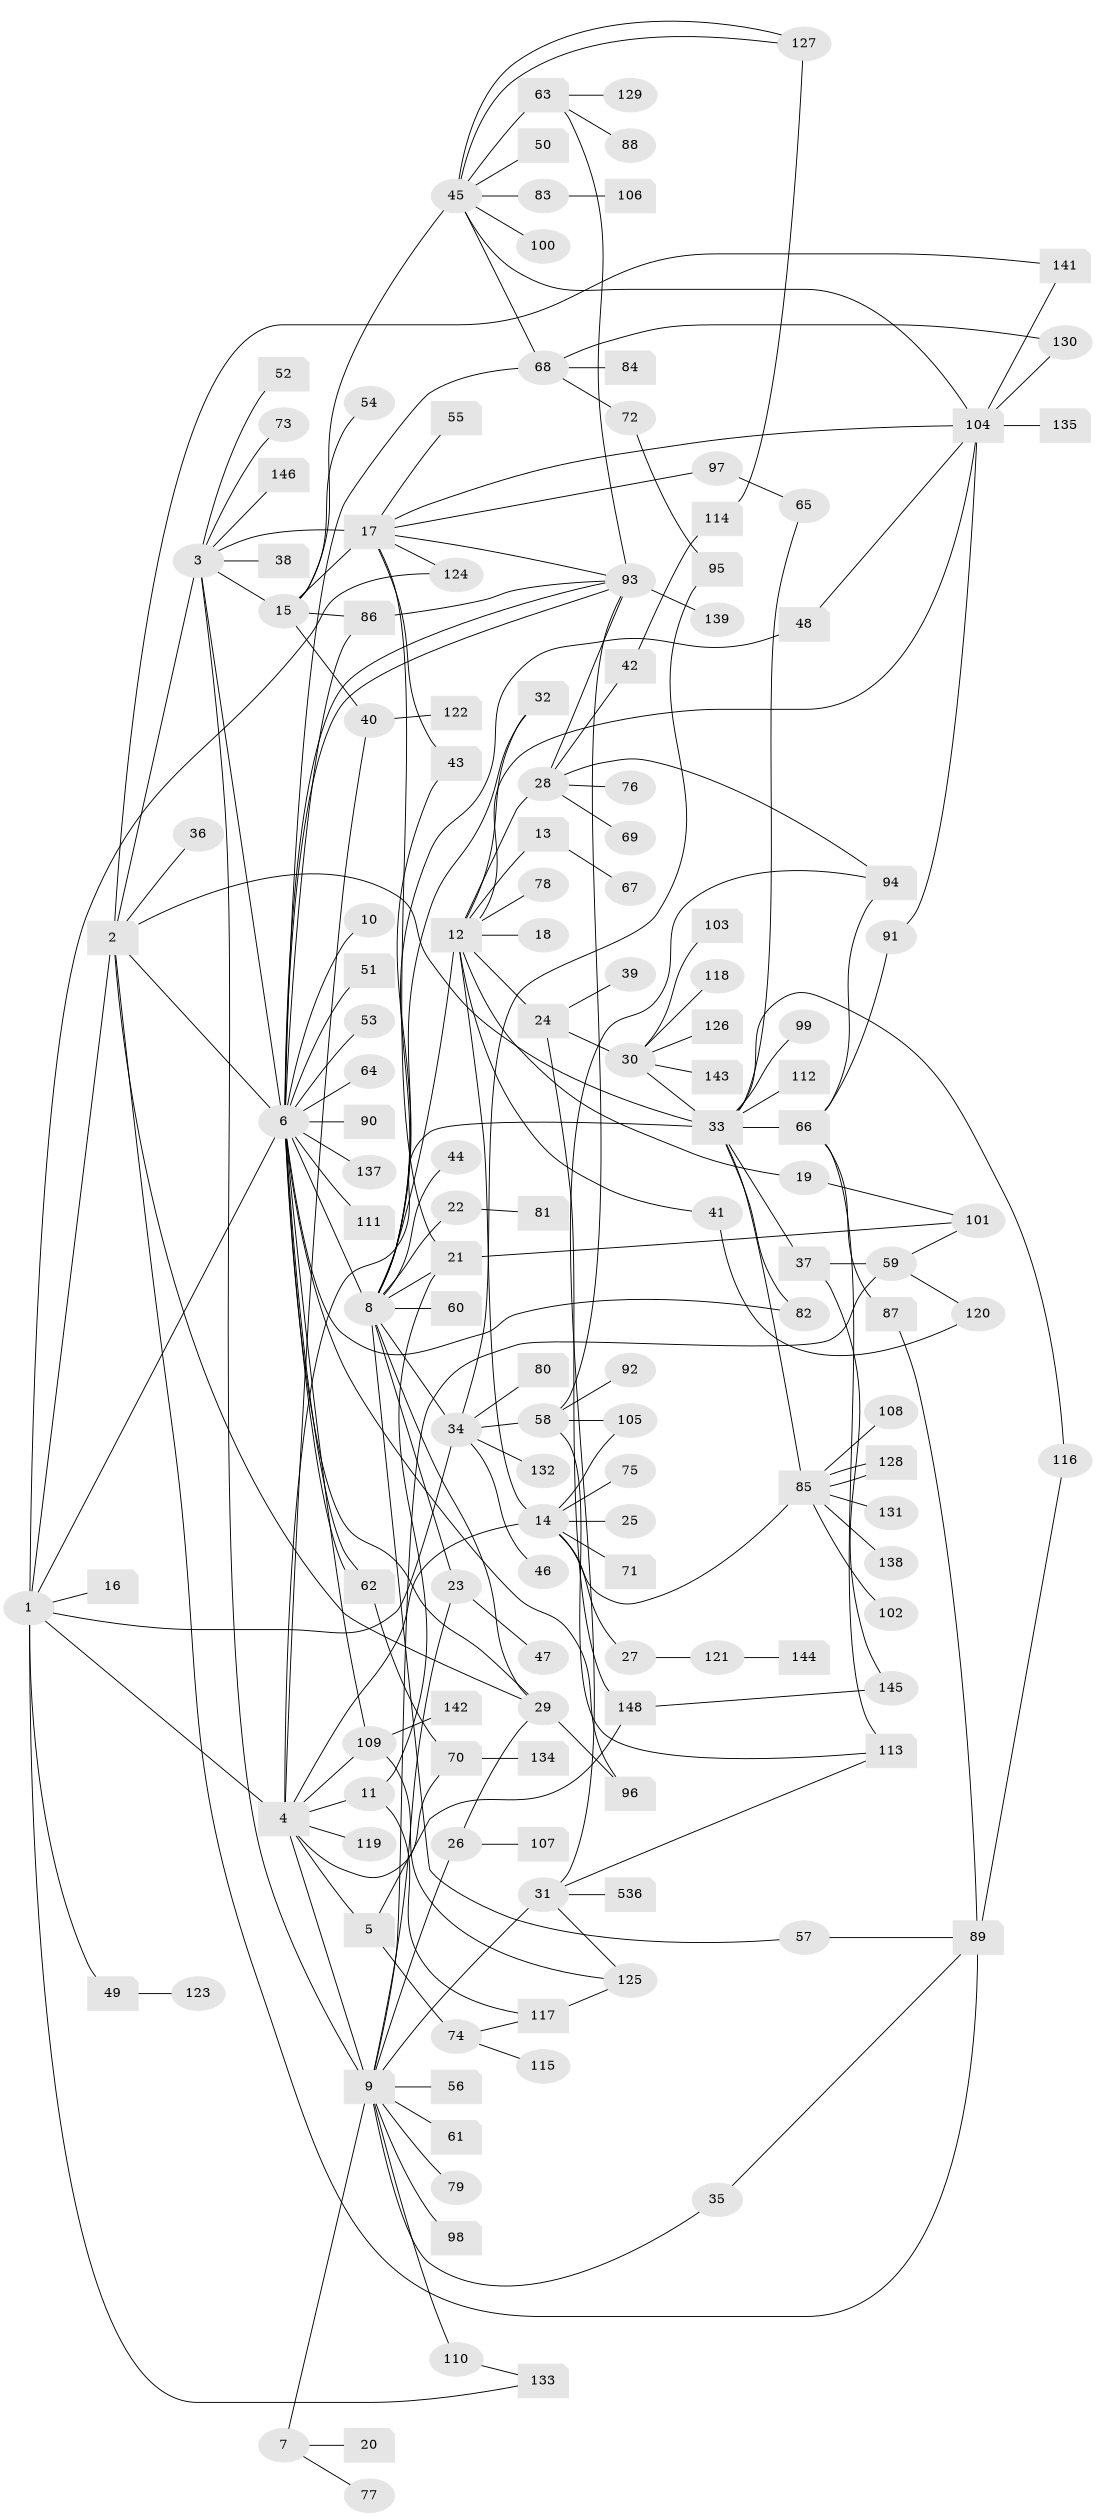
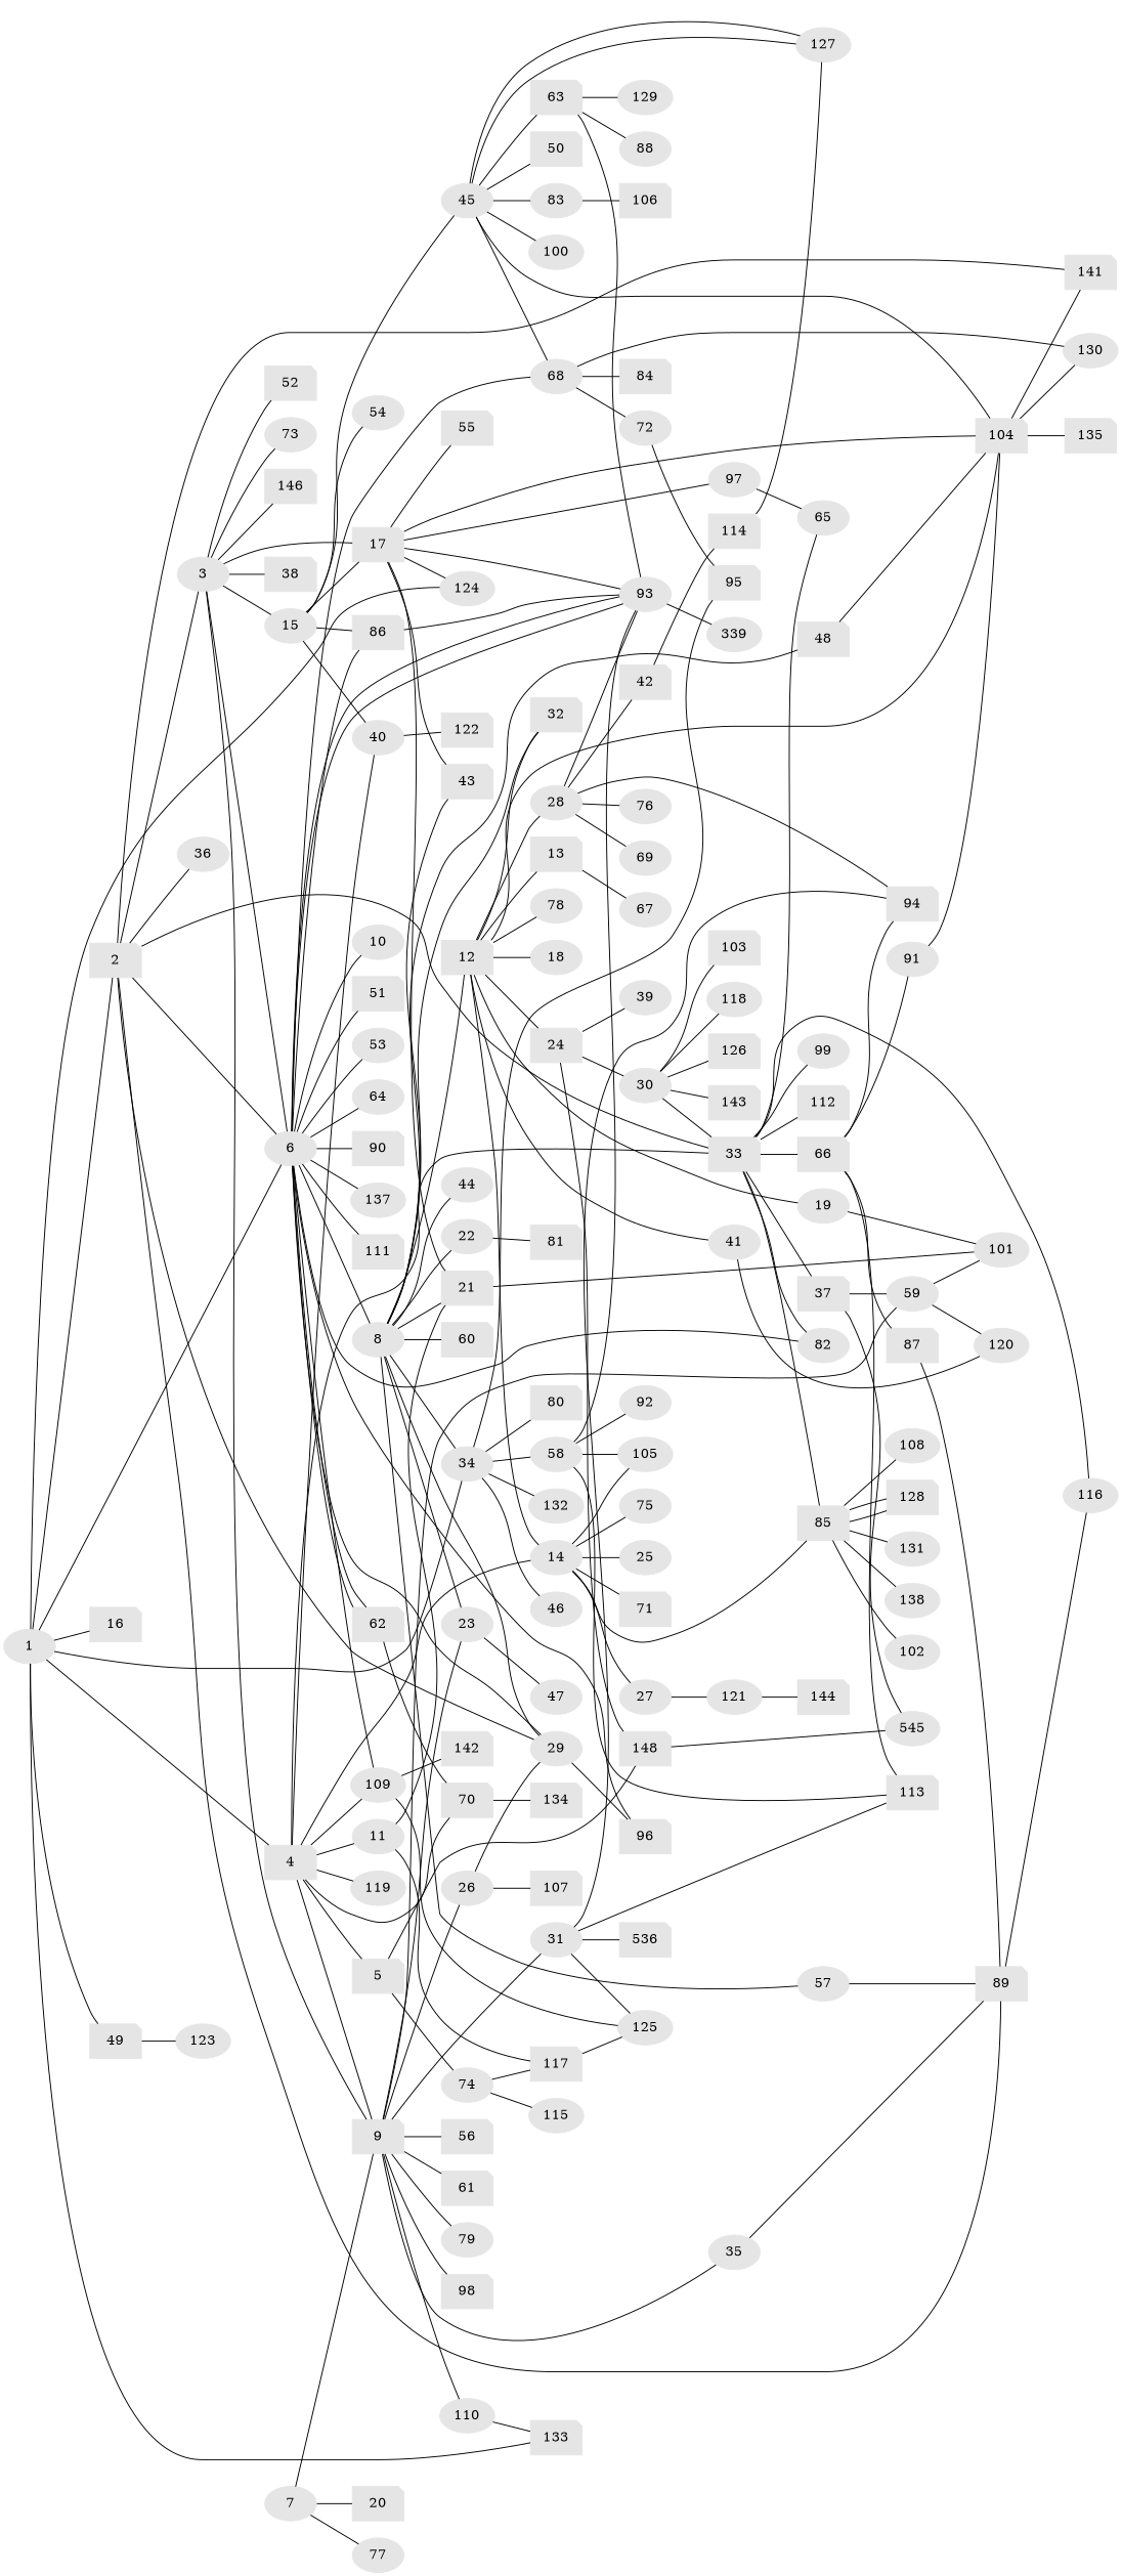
  graph {
    rankdir=LR
    node [color=gray90 shape=ellipse style=filled]
    2 [shape=note]
    1
    4 [shape=note]
    6
    16 [shape=note]
    34
    49 [shape=note]
    124
    133 [shape=note]
    3
    29
    33 [shape=note]
    36
    89 [shape=note]
    141 [shape=note]
    9 [shape=note]
    5 [shape=note]
    11
    14
    40
    70 [shape=note]
    109
    119
    8
    10
    51 [shape=note]
    53
    62 [shape=note]
    64
    68
    82
    86 [shape=note]
    90 [shape=note]
    93
    96 [shape=note]
    111 [shape=note]
    137
    46
    58
    80 [shape=note]
    95 [shape=note]
    132
    123
    15
    17 [shape=note]
    38 [shape=note]
    52 [shape=note]
    73
    146 [shape=note]
    85 [shape=note]
    37 [shape=note]
    65
    66 [shape=note]
    99
    112 [shape=note]
    116
    7
    20 [shape=note]
    77
    23
    26
    31
    35
    56 [shape=note]
    59
    61 [shape=note]
    79
    98 [shape=note]
    110
    45
    54
    21 [shape=note]
    43 [shape=note]
    104 [shape=note]
    55 [shape=note]
    97
    74
    n78 [label=148 shape=note]
    117 [shape=note]
    25
    27
    71 [shape=note]
    75
    105
    122 [shape=note]
    134 [shape=note]
    125
    142 [shape=note]
    115
-   145
+   145 [label=545]
    12 [shape=note]
    22
    32 [shape=note]
    44
    48 [shape=note]
    57
    60 [shape=note]
    72
    84 [shape=note]
    130
-   139
+   139 [label=339]
    13 [shape=note]
    18
    19
    24 [shape=note]
    28
    41
    78
    101
    81 [shape=note]
    47
    107 [shape=note]
    94 [shape=note]
    113 [shape=note]
    n115 [label=536 shape=note]
    120
    67
    30
    39
    42 [shape=note]
    69
    76
    135 [shape=note]
    121
    102
    108
    128 [shape=note]
    131
    138
    50 [shape=note]
    63 [shape=note]
    83
    100
    127
    103 [shape=note]
    118
    126 [shape=note]
    143 [shape=note]
    144 [shape=note]
    114 [shape=note]
    87 [shape=note]
    91
    92
    88
    129
    106 [shape=note]
    2 -- 6
    2 -- 3
    2 -- 29
    2 -- 33
    2 -- 36
    2 -- 89
    2 -- 141
    1 -- 2
    1 -- 4
    1 -- 6
    1 -- 16
    1 -- 34
    1 -- 49
    1 -- 124
    1 -- 133
    4 -- 33
    4 -- 9
    4 -- 5
    4 -- 11
    4 -- 14
    4 -- 40
    4 -- 70
    4 -- 109
    4 -- 119
    6 -- 29
    6 -- 109
    6 -- 8
    6 -- 10
    6 -- 51
    6 -- 53
    6 -- 62
    6 -- 62
    6 -- 64
    6 -- 68
    6 -- 82
    6 -- 86
    6 -- 90
    6 -- 93
    6 -- 93
    6 -- 96
    6 -- 111
    6 -- 137
    34 -- 46
    34 -- 58
    34 -- 80
    34 -- 95
    34 -- 132
    49 -- 123
    3 -- 6
    3 -- 9
    3 -- 15
    3 -- 17
    3 -- 38
    3 -- 52
    3 -- 73
    3 -- 146
    29 -- 96
    33 -- 82
    33 -- 85
    33 -- 37
    33 -- 65
    33 -- 66
    33 -- 99
    33 -- 112
    33 -- 116
    89 -- 116
    9 -- 23
    9 -- 26
    9 -- 31
    9 -- 35
    9 -- 56
    9 -- 59
    9 -- 61
    9 -- 79
    9 -- 98
    9 -- 110
    5 -- 74
    5 -- n78
    11 -- 21
    11 -- 117
    14 -- 85
    14 -- 25
    14 -- 27
    14 -- 71
    14 -- 75
    14 -- 105
    40 -- 122
    70 -- 134
    109 -- 125
    109 -- 142
    8 -- 34
    8 -- 29
    8 -- 23
    8 -- 21
    8 -- 43
    8 -- 12
    8 -- 22
    8 -- 32
    8 -- 44
    8 -- 48
    8 -- 57
    8 -- 60
    62 -- 70
    68 -- 72
    68 -- 84
    68 -- 130
    86 -- 93
    93 -- 139
    58 -- 93
    58 -- 105
    58 -- 113
    58 -- 92
    15 -- 40
    15 -- 86
    15 -- 17
    15 -- 45
    15 -- 54
    17 -- 124
    17 -- 93
    17 -- 21
    17 -- 43
    17 -- 104
    17 -- 55
    17 -- 97
    85 -- 102
    85 -- 108
    85 -- 128
    85 -- 128
    85 -- 131
    85 -- 138
    37 -- 59
    37 -- 145
    66 -- 94
    66 -- 113
    66 -- 87
    66 -- 91
    7 -- 9
    7 -- 20
    7 -- 77
    23 -- 47
    26 -- 29
    26 -- 107
    31 -- 125
    31 -- 94
    31 -- 113
    31 -- n115
    35 -- 89
    59 -- 101
    59 -- 120
    110 -- 133
    45 -- 68
    45 -- 104
    45 -- 50
    45 -- 63
    45 -- 83
    45 -- 100
    45 -- 127
    45 -- 127
    21 -- 101
    104 -- 141
    104 -- 130
    104 -- 135
    97 -- 65
    74 -- 117
    74 -- 115
    n78 -- 145
    117 -- 125
    27 -- 121
    12 -- 14
    12 -- 104
    12 -- 32
    12 -- 13
    12 -- 18
    12 -- 19
    12 -- 24
    12 -- 28
    12 -- 41
    12 -- 78
    22 -- 81
    48 -- 104
    57 -- 89
    72 -- 95
    13 -- 67
    19 -- 101
    24 -- n78
    24 -- 30
    24 -- 39
    28 -- 93
    28 -- 94
    28 -- 42
    28 -- 69
    28 -- 76
    41 -- 120
    30 -- 33
    30 -- 103
    30 -- 118
    30 -- 126
    30 -- 143
    42 -- 114
    121 -- 144
    63 -- 93
    63 -- 88
    63 -- 129
    83 -- 106
    114 -- 127
    87 -- 89
    91 -- 104
  }
